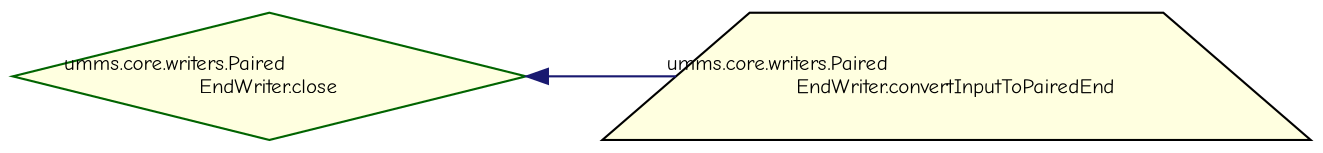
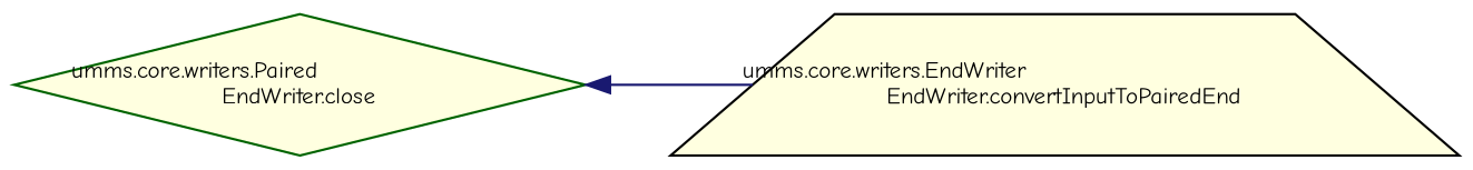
  digraph {
    rankdir=LR
    fontname="Comic Neue"
    node [fillcolor=lightyellow fontname="Comic Neue" fontsize=10 style=filled]
    n1 [color=darkgreen fontcolor=black height=0.2 label="umms.core.writers.Paired\lEndWriter.close" shape=diamond width=0.4]
-   n2 [color=black height=0.2 label="umms.core.writers.Paired\lEndWriter.convertInputToPairedEnd" shape=trapezium width=0.4]
+   n2 [color=black height=0.2 label="umms.core.writers.EndWriter\lEndWriter.convertInputToPairedEnd" shape=trapezium width=0.4]
    n1 -> n2 [color=midnightblue dir=back fontname="Comic Neue" fontsize=10 labelfontname=Helvetica labelfontsize=10 style=solid]
  }
